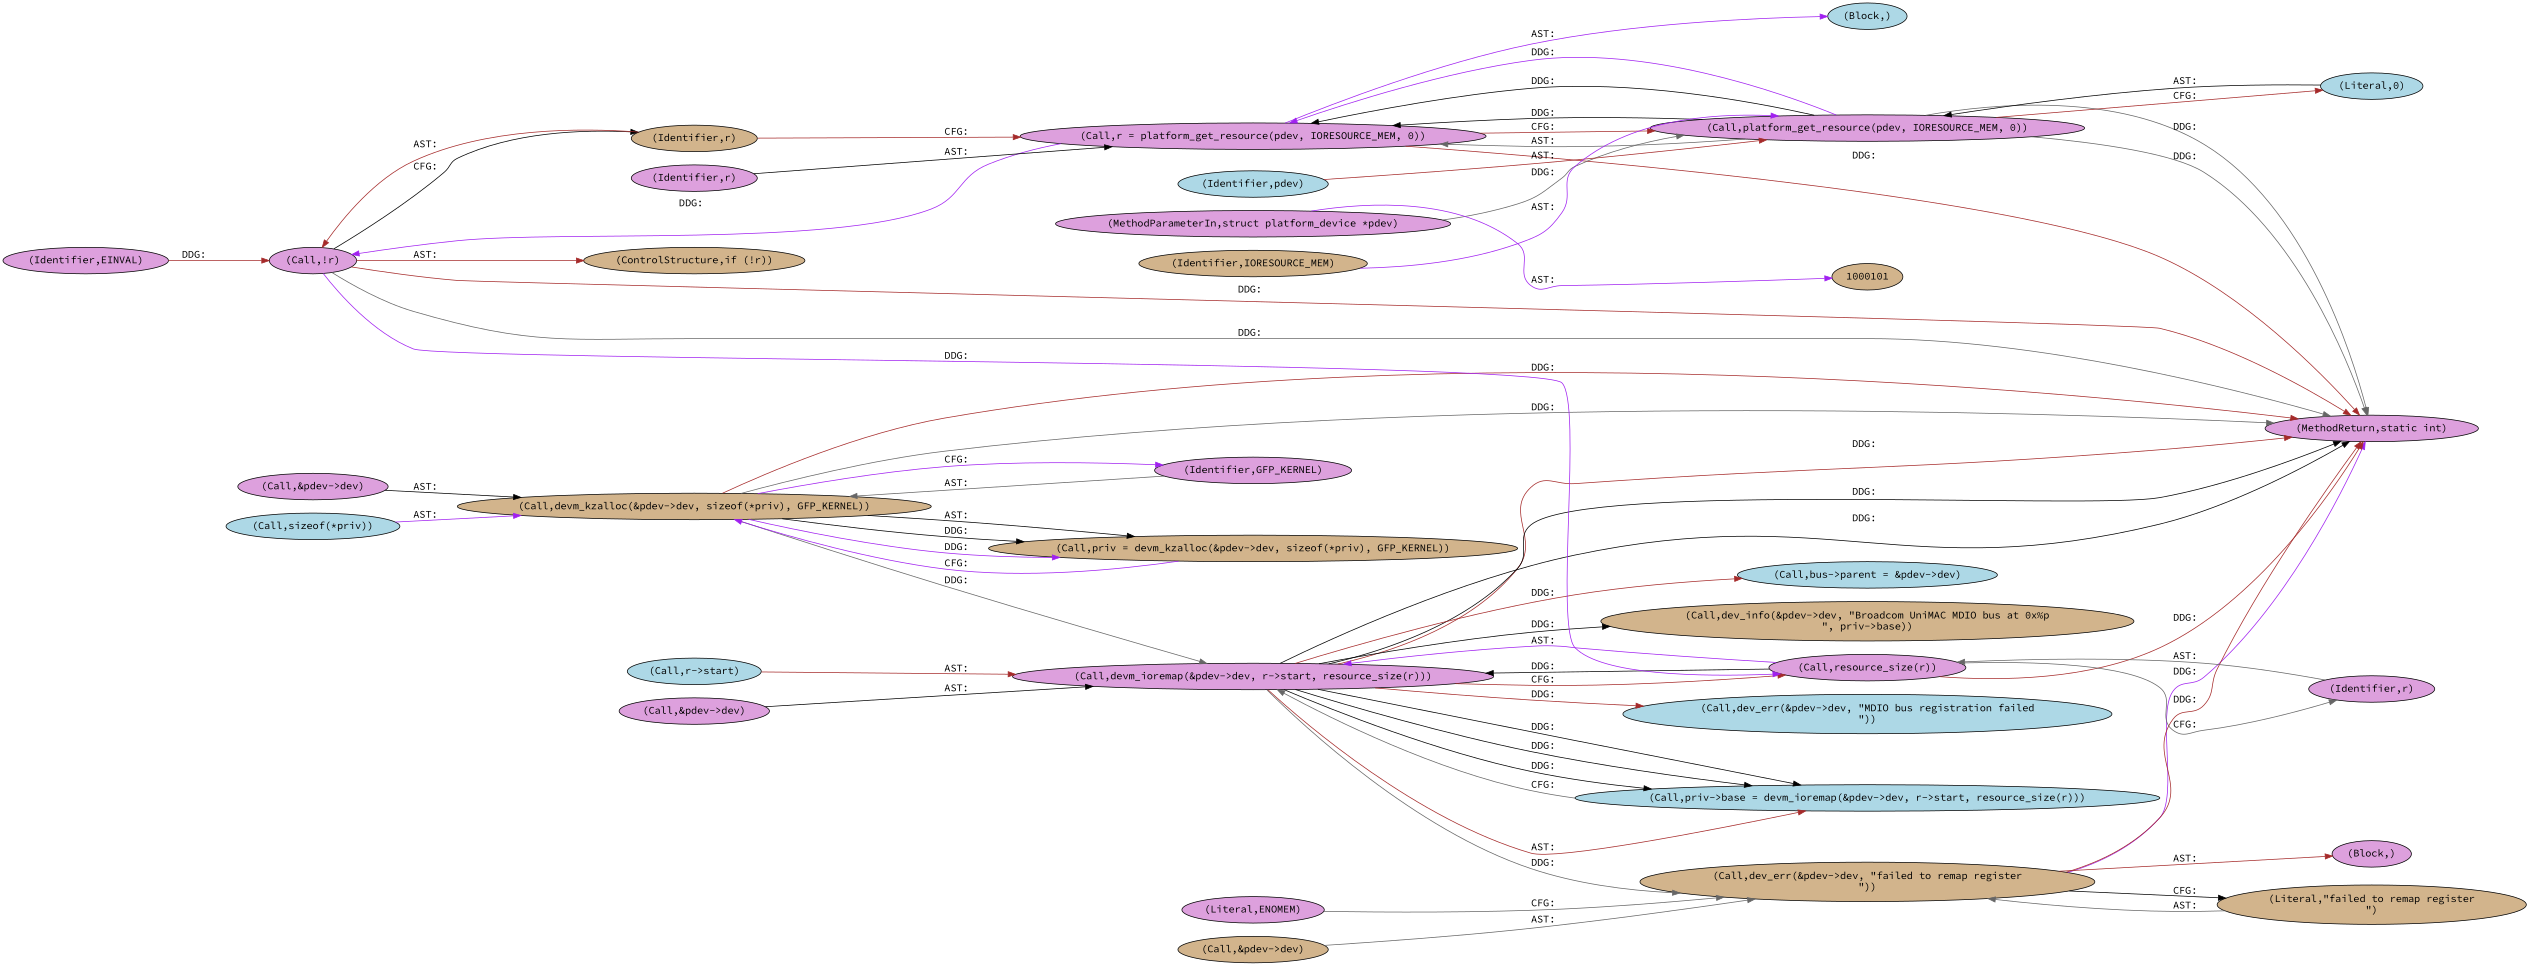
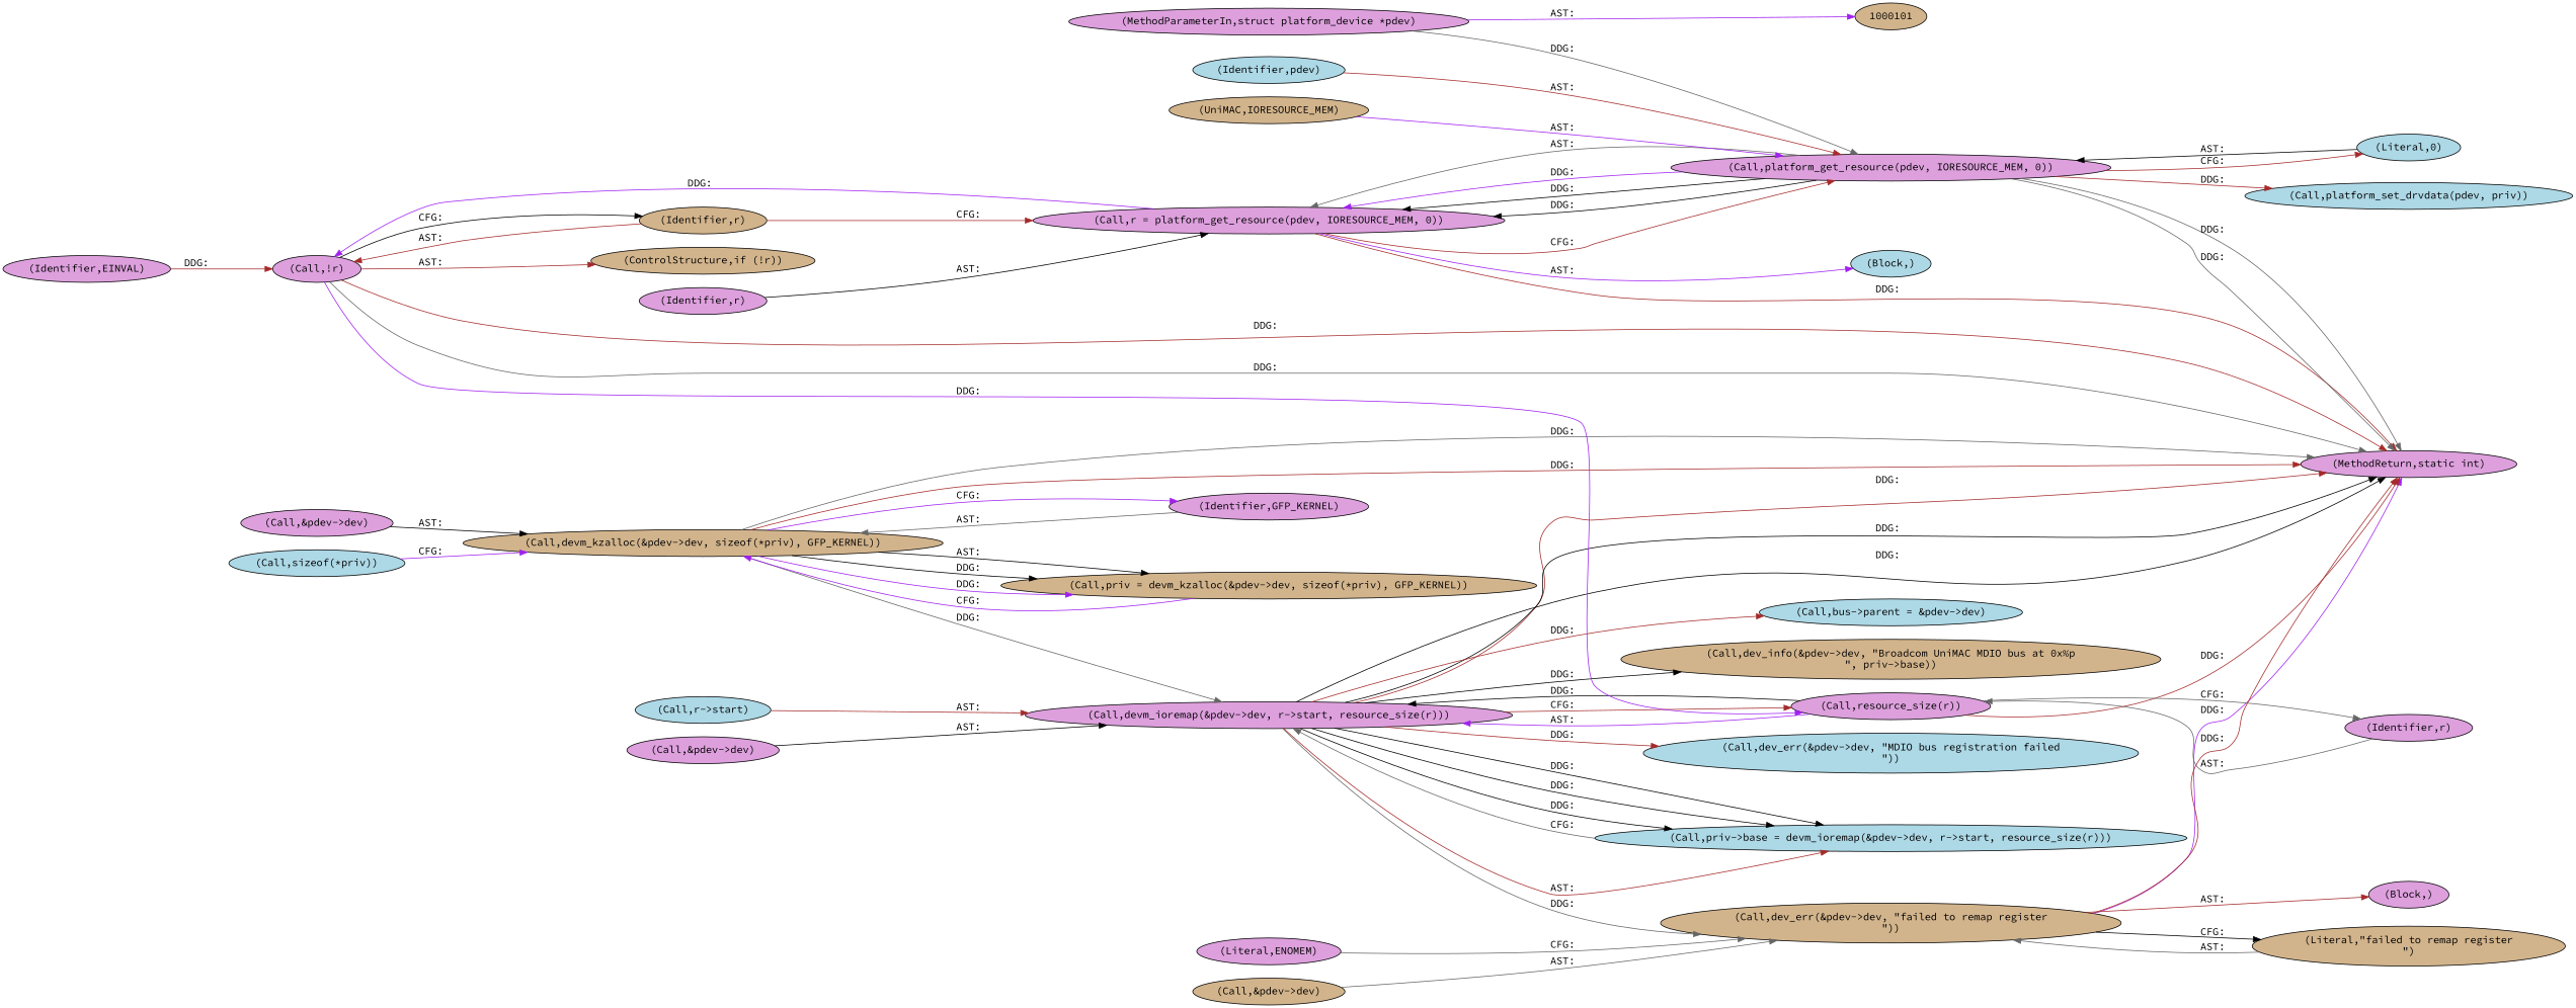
  digraph {
    fontname="Source Code Pro"
    rankdir=LR
    node [fillcolor=plum fontname="Source Code Pro" style=filled]
    edge [color=brown fontname="Source Code Pro"]
    n1 [fillcolor=tan label="(Call,dev_err(&pdev->dev, \"failed to remap register\n\"))"]
    n2 [label="(MethodReturn,static int)"]
    n3 [fillcolor=tan label="(Literal,\"failed to remap register\n\")"]
    n4 [label="(Block,)"]
    n5 [label="(Call,devm_ioremap(&pdev->dev, r->start, resource_size(r)))"]
    n6 [label="(Call,resource_size(r))"]
    n7 [fillcolor=lightblue label="(Call,dev_err(&pdev->dev, \"MDIO bus registration failed\n\"))"]
    n8 [fillcolor=lightblue label="(Call,priv->base = devm_ioremap(&pdev->dev, r->start, resource_size(r)))"]
    n9 [fillcolor=lightblue label="(Call,bus->parent = &pdev->dev)"]
    n10 [fillcolor=tan label="(Call,dev_info(&pdev->dev, \"Broadcom UniMAC MDIO bus at 0x%p\n\", priv->base))"]
    n11 [label="(Identifier,r)"]
    n12 [fillcolor=tan label="(Call,devm_kzalloc(&pdev->dev, sizeof(*priv), GFP_KERNEL))"]
    n13 [label="(Identifier,GFP_KERNEL)"]
    n14 [fillcolor=tan label="(Call,priv = devm_kzalloc(&pdev->dev, sizeof(*priv), GFP_KERNEL))"]
    n15 [label="(Call,!r)"]
    n16 [fillcolor=tan label="(ControlStructure,if (!r))"]
    n17 [fillcolor=tan label="(Identifier,r)"]
    n18 [label="(Call,r = platform_get_resource(pdev, IORESOURCE_MEM, 0))"]
    n19 [label="(Call,platform_get_resource(pdev, IORESOURCE_MEM, 0))"]
    n20 [fillcolor=lightblue label="(Block,)"]
+   n21 [fillcolor=lightblue label="(Call,platform_set_drvdata(pdev, priv))"]
    n22 [fillcolor=lightblue label="(Literal,0)"]
    n23 [label="(MethodParameterIn,struct platform_device *pdev)"]
    1000101 [fillcolor=tan]
    n25 [fillcolor=lightblue label="(Call,r->start)"]
    n26 [label="(Identifier,r)"]
    n27 [label="(Literal,ENOMEM)"]
    n28 [fillcolor=lightblue label="(Identifier,pdev)"]
    n29 [fillcolor=lightblue label="(Call,sizeof(*priv))"]
    n30 [fillcolor=tan label="(Call,&pdev->dev)"]
-   n31 [fillcolor=tan label="(Identifier,IORESOURCE_MEM)"]
+   n31 [fillcolor=tan label="(UniMAC,IORESOURCE_MEM)"]
    n32 [label="(Identifier,EINVAL)"]
    n33 [label="(Call,&pdev->dev)"]
    n34 [label="(Call,&pdev->dev)"]
    n1 -> n2 [color=purple label="DDG: "]
    n1 -> n2 [label="DDG: "]
    n1 -> n3 [color=black label="CFG: "]
    n1 -> n4 [label="AST: "]
    n3 -> n1 [color=gray40 label="AST: "]
    n5 -> n1 [color=gray40 label="DDG: "]
    n5 -> n2 [label="DDG: "]
    n5 -> n2 [color=black label="DDG: "]
    n5 -> n2 [color=black label="DDG: "]
    n5 -> n6 [label="CFG: "]
    n5 -> n7 [label="DDG: "]
    n5 -> n8 [label="AST: "]
    n5 -> n8 [color=black label="DDG: "]
    n5 -> n8 [color=black label="DDG: "]
    n5 -> n8 [color=black label="DDG: "]
    n5 -> n9 [label="DDG: "]
    n5 -> n10 [color=black label="DDG: "]
    n6 -> n2 [label="DDG: "]
    n6 -> n5 [color=purple label="AST: "]
    n6 -> n5 [color=black label="DDG: "]
    n6 -> n11 [color=gray40 label="CFG: "]
    n8 -> n5 [color=gray40 label="CFG: "]
    n11 -> n6 [color=gray40 label="AST: "]
    n12 -> n2 [label="DDG: "]
    n12 -> n2 [color=gray40 label="DDG: "]
    n12 -> n5 [color=gray40 label="DDG: "]
    n12 -> n13 [color=purple label="CFG: "]
    n12 -> n14 [color=black label="AST: "]
    n12 -> n14 [color=black label="DDG: "]
    n12 -> n14 [color=purple label="DDG: "]
    n13 -> n12 [color=gray40 label="AST: "]
    n14 -> n12 [color=purple label="CFG: "]
    n15 -> n2 [color=gray40 label="DDG: "]
    n15 -> n2 [label="DDG: "]
    n15 -> n6 [color=purple label="DDG: "]
    n15 -> n16 [label="AST: "]
    n15 -> n17 [color=black label="CFG: "]
    n17 -> n15 [label="AST: "]
    n17 -> n18 [label="CFG: "]
    n18 -> n2 [label="DDG: "]
    n18 -> n15 [color=purple label="DDG: "]
    n18 -> n19 [label="CFG: "]
    n18 -> n20 [color=purple label="AST: "]
    n19 -> n2 [color=gray40 label="DDG: "]
    n19 -> n2 [color=gray40 label="DDG: "]
    n19 -> n18 [color=gray40 label="AST: "]
    n19 -> n18 [color=purple label="DDG: "]
    n19 -> n18 [color=black label="DDG: "]
    n19 -> n18 [color=black label="DDG: "]
+   n19 -> n21 [label="DDG: "]
    n19 -> n22 [label="CFG: "]
    n22 -> n19 [color=black label="AST: "]
    n23 -> n19 [color=gray40 label="DDG: "]
    n23 -> 1000101 [color=purple label="AST: "]
    n25 -> n5 [label="AST: "]
    n26 -> n18 [color=black label="AST: "]
    n27 -> n1 [color=gray40 label="CFG: "]
    n28 -> n19 [label="AST: "]
-   n29 -> n12 [color=purple label="AST: "]
+   n29 -> n12 [color=purple label="CFG: "]
    n30 -> n1 [color=gray40 label="AST: "]
    n31 -> n19 [color=purple label="AST: "]
    n32 -> n15 [label="DDG: "]
    n33 -> n5 [color=black label="AST: "]
    n34 -> n12 [color=black label="AST: "]
  }
